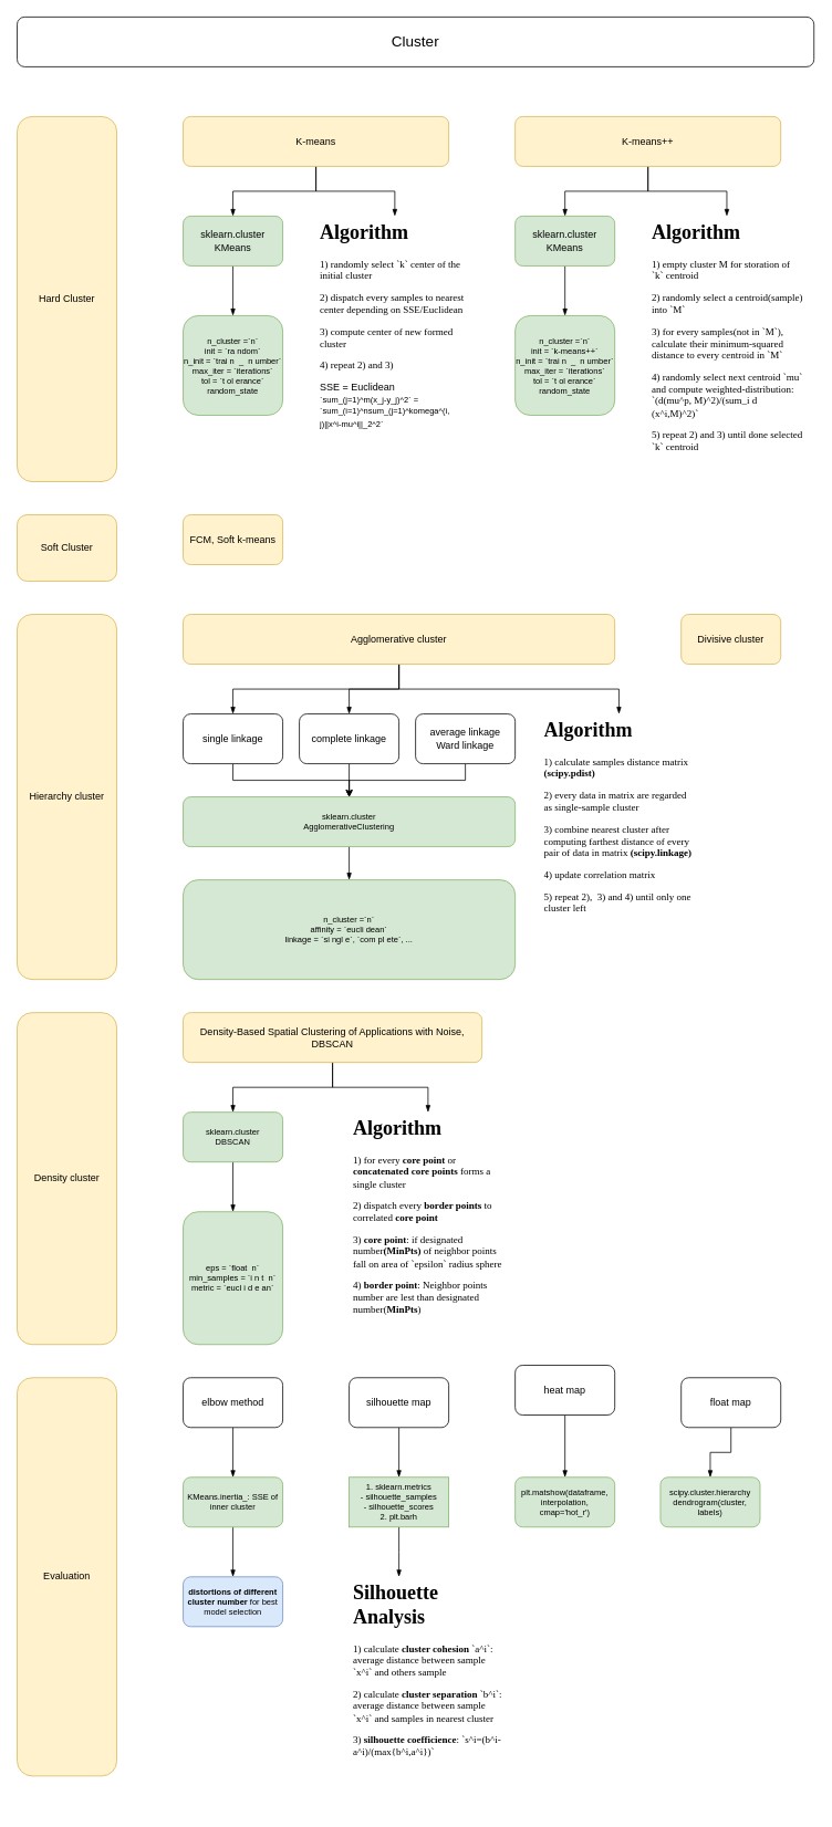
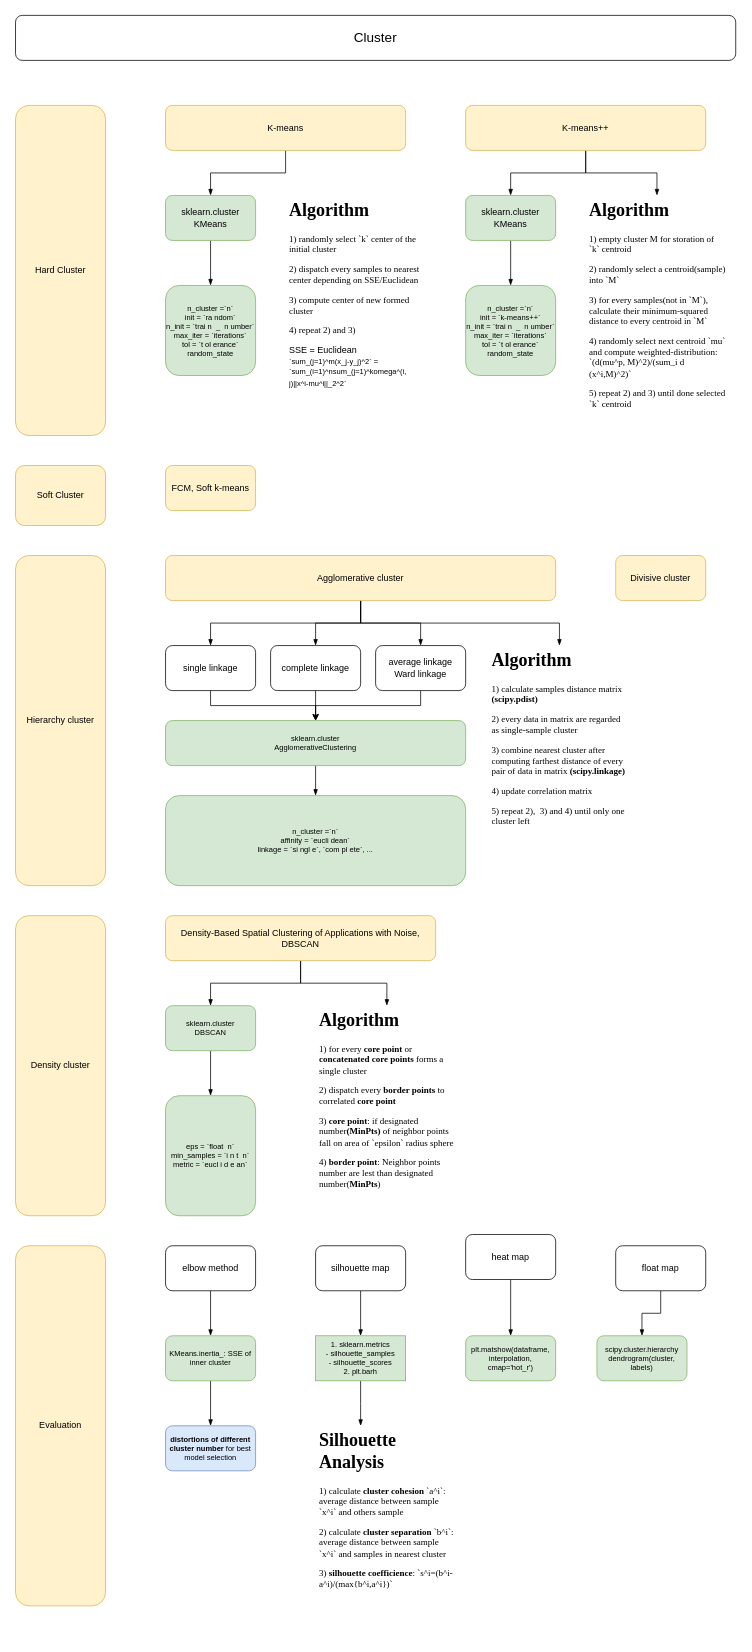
  <mxCell id="0" />
  <mxCell id="1" parent="0" />
  <mxCell id="2" value="Cluster" style="rounded=1;whiteSpace=wrap;html=1;fontSize=18;" parent="1" vertex="1"><mxGeometry x="20" y="20" width="960" height="60" as="geometry" /></mxCell>
  <mxCell id="3" value="Hard Cluster" style="rounded=1;whiteSpace=wrap;html=1;fillColor=#fff2cc;strokeColor=#d6b656;" vertex="1" parent="1"><mxGeometry x="20" y="140" width="120" height="440" as="geometry" /></mxCell>
  <mxCell id="4" style="edgeStyle=orthogonalEdgeStyle;rounded=0;orthogonalLoop=1;jettySize=auto;html=1;entryX=0.5;entryY=0;entryDx=0;entryDy=0;endArrow=blockThin;endFill=1;" edge="1" parent="1" source="6" target="8"><mxGeometry relative="1" as="geometry" /></mxCell>
- <mxCell id="5" style="edgeStyle=orthogonalEdgeStyle;rounded=0;orthogonalLoop=1;jettySize=auto;html=1;entryX=0.5;entryY=0;entryDx=0;entryDy=0;endArrow=blockThin;endFill=1;" edge="1" parent="1" source="6" target="10"><mxGeometry relative="1" as="geometry" /></mxCell>
  <mxCell id="6" value="K-means" style="rounded=1;whiteSpace=wrap;html=1;fillColor=#fff2cc;strokeColor=#d6b656;" vertex="1" parent="1"><mxGeometry x="220" y="140" width="320" height="60" as="geometry" /></mxCell>
  <mxCell id="7" value="" style="edgeStyle=orthogonalEdgeStyle;rounded=0;orthogonalLoop=1;jettySize=auto;html=1;endArrow=blockThin;endFill=1;" edge="1" parent="1" source="8" target="9"><mxGeometry relative="1" as="geometry" /></mxCell>
  <mxCell id="8" value="sklearn.cluster&lt;br&gt;KMeans" style="rounded=1;whiteSpace=wrap;html=1;fillColor=#d5e8d4;strokeColor=#82b366;" vertex="1" parent="1"><mxGeometry x="220" y="260" width="120" height="60" as="geometry" /></mxCell>
  <mxCell id="9" value="n_cluster =`n`&lt;br&gt;init = `ra ndom`&lt;br&gt;n_init = `trai n&amp;nbsp; _&amp;nbsp; n umber`&lt;br&gt;max_iter = `iterations`&lt;br&gt;tol = `t ol erance`&lt;br&gt;random_state" style="rounded=1;whiteSpace=wrap;html=1;fillColor=#d5e8d4;strokeColor=#82b366;fontSize=10;" vertex="1" parent="1"><mxGeometry x="220" y="380" width="120" height="120" as="geometry" /></mxCell>
  <mxCell id="10" value="&lt;h1&gt;&lt;font face=&quot;Comic Sans MS&quot;&gt;Algorithm&lt;/font&gt;&lt;/h1&gt;&lt;p&gt;&lt;font face=&quot;Comic Sans MS&quot;&gt;1) randomly select `k` center of the initial cluster&lt;/font&gt;&lt;/p&gt;&lt;p&gt;&lt;font face=&quot;Comic Sans MS&quot;&gt;2) dispatch every samples to nearest center depending on SSE/Euclidean&lt;/font&gt;&lt;/p&gt;&lt;p&gt;&lt;font face=&quot;Comic Sans MS&quot;&gt;3) compute center of new formed cluster&lt;/font&gt;&lt;/p&gt;&lt;p&gt;&lt;font face=&quot;Comic Sans MS&quot;&gt;4) repeat 2) and 3)&lt;/font&gt;&lt;/p&gt;&lt;p&gt;SSE = Euclidean&lt;br style=&quot;border-color: var(--border-color); font-size: 10px; text-align: center;&quot;&gt;&lt;span style=&quot;font-size: 10px; text-align: center;&quot;&gt;`sum_(j=1)^m(x_j-y_j)^2` = `sum_(i=1)^nsum_(j=1)^komega^(i, j)||x^i-mu^i||_2^2`&lt;/span&gt;&lt;font face=&quot;Comic Sans MS&quot;&gt;&lt;br&gt;&lt;/font&gt;&lt;/p&gt;" style="text;html=1;strokeColor=none;fillColor=none;spacing=5;spacingTop=-20;whiteSpace=wrap;overflow=hidden;rounded=0;" vertex="1" parent="1"><mxGeometry x="380" y="260" width="190" height="320" as="geometry" /></mxCell>
  <mxCell id="11" style="edgeStyle=orthogonalEdgeStyle;rounded=0;orthogonalLoop=1;jettySize=auto;html=1;entryX=0.5;entryY=0;entryDx=0;entryDy=0;endArrow=blockThin;endFill=1;" edge="1" parent="1" source="13" target="15"><mxGeometry relative="1" as="geometry" /></mxCell>
  <mxCell id="12" style="edgeStyle=orthogonalEdgeStyle;rounded=0;orthogonalLoop=1;jettySize=auto;html=1;entryX=0.5;entryY=0;entryDx=0;entryDy=0;endArrow=blockThin;endFill=1;" edge="1" parent="1" source="13" target="17"><mxGeometry relative="1" as="geometry" /></mxCell>
  <mxCell id="13" value="K-means++" style="rounded=1;whiteSpace=wrap;html=1;fillColor=#fff2cc;strokeColor=#d6b656;" vertex="1" parent="1"><mxGeometry x="620" y="140" width="320" height="60" as="geometry" /></mxCell>
  <mxCell id="14" value="" style="edgeStyle=orthogonalEdgeStyle;rounded=0;orthogonalLoop=1;jettySize=auto;html=1;endArrow=blockThin;endFill=1;" edge="1" parent="1" source="15" target="16"><mxGeometry relative="1" as="geometry" /></mxCell>
  <mxCell id="15" value="sklearn.cluster&lt;br&gt;KMeans" style="rounded=1;whiteSpace=wrap;html=1;fillColor=#d5e8d4;strokeColor=#82b366;" vertex="1" parent="1"><mxGeometry x="620" y="260" width="120" height="60" as="geometry" /></mxCell>
  <mxCell id="16" value="n_cluster =`n`&lt;br&gt;init = `k-means++`&lt;br&gt;n_init = `trai n&amp;nbsp; _&amp;nbsp; n umber`&lt;br&gt;max_iter = `iterations`&lt;br&gt;tol = `t ol erance`&lt;br&gt;random_state" style="rounded=1;whiteSpace=wrap;html=1;fillColor=#d5e8d4;strokeColor=#82b366;fontSize=10;" vertex="1" parent="1"><mxGeometry x="620" y="380" width="120" height="120" as="geometry" /></mxCell>
  <mxCell id="17" value="&lt;h1&gt;&lt;font face=&quot;Comic Sans MS&quot;&gt;Algorithm&lt;/font&gt;&lt;/h1&gt;&lt;p&gt;&lt;font face=&quot;Comic Sans MS&quot;&gt;1) empty cluster M for storation of `k` centroid&lt;/font&gt;&lt;/p&gt;&lt;p&gt;&lt;font face=&quot;Comic Sans MS&quot;&gt;2) randomly select a centroid(sample) into `M`&lt;/font&gt;&lt;/p&gt;&lt;p&gt;&lt;font face=&quot;Comic Sans MS&quot;&gt;3) for every samples(not in `M`), calculate their minimum-squared distance to every centroid in `M`&lt;/font&gt;&lt;/p&gt;&lt;p&gt;&lt;font face=&quot;Comic Sans MS&quot;&gt;4) randomly select next centroid `mu` and compute weighted-distribution: `(d(mu^p, M)^2)/(sum_i d (x^i,M)^2)`&lt;/font&gt;&lt;/p&gt;&lt;p&gt;&lt;font face=&quot;Comic Sans MS&quot;&gt;5) repeat 2) and 3) until done selected `k` centroid&lt;/font&gt;&lt;/p&gt;" style="text;html=1;strokeColor=none;fillColor=none;spacing=5;spacingTop=-20;whiteSpace=wrap;overflow=hidden;rounded=0;" vertex="1" parent="1"><mxGeometry x="780" y="260" width="190" height="330" as="geometry" /></mxCell>
  <mxCell id="18" value="Soft Cluster" style="rounded=1;whiteSpace=wrap;html=1;fillColor=#fff2cc;strokeColor=#d6b656;" vertex="1" parent="1"><mxGeometry x="20" y="620" width="120" height="80" as="geometry" /></mxCell>
  <mxCell id="19" value="FCM, Soft k-means" style="rounded=1;whiteSpace=wrap;html=1;fillColor=#fff2cc;strokeColor=#d6b656;" vertex="1" parent="1"><mxGeometry x="220" y="620" width="120" height="60" as="geometry" /></mxCell>
  <mxCell id="20" value="Hierarchy cluster" style="rounded=1;whiteSpace=wrap;html=1;fillColor=#fff2cc;strokeColor=#d6b656;" vertex="1" parent="1"><mxGeometry x="20" y="740" width="120" height="440" as="geometry" /></mxCell>
  <mxCell id="21" style="edgeStyle=orthogonalEdgeStyle;rounded=0;orthogonalLoop=1;jettySize=auto;html=1;endArrow=blockThin;endFill=1;" edge="1" parent="1" source="25" target="28"><mxGeometry relative="1" as="geometry" /></mxCell>
  <mxCell id="22" style="edgeStyle=orthogonalEdgeStyle;rounded=0;orthogonalLoop=1;jettySize=auto;html=1;entryX=0.5;entryY=0;entryDx=0;entryDy=0;endArrow=blockThin;endFill=1;" edge="1" parent="1" source="25" target="36"><mxGeometry relative="1" as="geometry" /></mxCell>
  <mxCell id="23" style="edgeStyle=orthogonalEdgeStyle;rounded=0;orthogonalLoop=1;jettySize=auto;html=1;entryX=0.5;entryY=0;entryDx=0;entryDy=0;endArrow=blockThin;endFill=1;" edge="1" parent="1" source="25" target="30"><mxGeometry relative="1" as="geometry" /></mxCell>
+ <mxCell id="24" style="edgeStyle=orthogonalEdgeStyle;rounded=0;orthogonalLoop=1;jettySize=auto;html=1;entryX=0.5;entryY=0;entryDx=0;entryDy=0;endArrow=blockThin;endFill=1;" edge="1" parent="1" source="25" target="32"><mxGeometry relative="1" as="geometry" /></mxCell>
  <mxCell id="25" value="Agglomerative cluster" style="rounded=1;whiteSpace=wrap;html=1;fillColor=#fff2cc;strokeColor=#d6b656;" vertex="1" parent="1"><mxGeometry x="220" y="740" width="520" height="60" as="geometry" /></mxCell>
  <mxCell id="26" value="Divisive cluster" style="rounded=1;whiteSpace=wrap;html=1;fillColor=#fff2cc;strokeColor=#d6b656;" vertex="1" parent="1"><mxGeometry x="820" y="740" width="120" height="60" as="geometry" /></mxCell>
  <mxCell id="27" style="edgeStyle=orthogonalEdgeStyle;rounded=0;orthogonalLoop=1;jettySize=auto;html=1;entryX=0.5;entryY=0;entryDx=0;entryDy=0;" edge="1" parent="1" source="28" target="34"><mxGeometry relative="1" as="geometry" /></mxCell>
  <mxCell id="28" value="single linkage" style="rounded=1;whiteSpace=wrap;html=1;" vertex="1" parent="1"><mxGeometry x="220" y="860" width="120" height="60" as="geometry" /></mxCell>
  <mxCell id="29" style="edgeStyle=orthogonalEdgeStyle;rounded=0;orthogonalLoop=1;jettySize=auto;html=1;entryX=0.5;entryY=0;entryDx=0;entryDy=0;" edge="1" parent="1" source="30" target="34"><mxGeometry relative="1" as="geometry" /></mxCell>
  <mxCell id="30" value="complete linkage" style="rounded=1;whiteSpace=wrap;html=1;" vertex="1" parent="1"><mxGeometry x="360" y="860" width="120" height="60" as="geometry" /></mxCell>
  <mxCell id="31" style="edgeStyle=orthogonalEdgeStyle;rounded=0;orthogonalLoop=1;jettySize=auto;html=1;entryX=0.5;entryY=0;entryDx=0;entryDy=0;" edge="1" parent="1" source="32" target="34"><mxGeometry relative="1" as="geometry" /></mxCell>
  <mxCell id="32" value="average linkage&lt;br&gt;Ward linkage" style="rounded=1;whiteSpace=wrap;html=1;" vertex="1" parent="1"><mxGeometry x="500" y="860" width="120" height="60" as="geometry" /></mxCell>
  <mxCell id="33" value="" style="edgeStyle=orthogonalEdgeStyle;rounded=0;orthogonalLoop=1;jettySize=auto;html=1;endArrow=blockThin;endFill=1;" edge="1" parent="1" source="34" target="35"><mxGeometry relative="1" as="geometry" /></mxCell>
  <mxCell id="34" value="sklearn.cluster&lt;br style=&quot;font-size: 10px;&quot;&gt;AgglomerativeClustering" style="rounded=1;whiteSpace=wrap;html=1;fillColor=#d5e8d4;strokeColor=#82b366;fontSize=10;" vertex="1" parent="1"><mxGeometry x="220" y="960" width="400" height="60" as="geometry" /></mxCell>
  <mxCell id="35" value="n_cluster =`n`&lt;br&gt;affinity = `eucli dean`&lt;br&gt;linkage = `si ngl e`, `com pl ete`, ..." style="rounded=1;whiteSpace=wrap;html=1;fillColor=#d5e8d4;strokeColor=#82b366;fontSize=10;" vertex="1" parent="1"><mxGeometry x="220" y="1060" width="400" height="120" as="geometry" /></mxCell>
  <mxCell id="36" value="&lt;h1&gt;&lt;font face=&quot;Comic Sans MS&quot;&gt;Algorithm&lt;/font&gt;&lt;/h1&gt;&lt;p&gt;&lt;font face=&quot;Comic Sans MS&quot;&gt;1) calculate samples distance matrix &lt;b&gt;(scipy.pdist)&lt;/b&gt;&lt;/font&gt;&lt;/p&gt;&lt;p&gt;&lt;font face=&quot;Comic Sans MS&quot;&gt;2) every data in matrix are regarded as single-sample cluster&lt;/font&gt;&lt;/p&gt;&lt;p&gt;&lt;font face=&quot;Comic Sans MS&quot;&gt;3) combine nearest cluster after computing farthest distance of every pair of data in matrix &lt;b&gt;(scipy.linkage)&lt;/b&gt;&lt;/font&gt;&lt;/p&gt;&lt;p&gt;&lt;font face=&quot;Comic Sans MS&quot;&gt;4) update correlation matrix&lt;/font&gt;&lt;/p&gt;&lt;p&gt;&lt;font face=&quot;Comic Sans MS&quot;&gt;5) repeat 2),&amp;nbsp; 3) and 4) until only one cluster left&lt;/font&gt;&lt;/p&gt;" style="text;html=1;strokeColor=none;fillColor=none;spacing=5;spacingTop=-20;whiteSpace=wrap;overflow=hidden;rounded=0;" vertex="1" parent="1"><mxGeometry x="650" y="860" width="190" height="330" as="geometry" /></mxCell>
  <mxCell id="37" value="Density cluster" style="rounded=1;whiteSpace=wrap;html=1;fillColor=#fff2cc;strokeColor=#d6b656;" vertex="1" parent="1"><mxGeometry x="20" y="1220" width="120" height="400" as="geometry" /></mxCell>
  <mxCell id="38" style="edgeStyle=orthogonalEdgeStyle;rounded=0;orthogonalLoop=1;jettySize=auto;html=1;entryX=0.5;entryY=0;entryDx=0;entryDy=0;endArrow=blockThin;endFill=1;" edge="1" parent="1" source="40" target="42"><mxGeometry relative="1" as="geometry" /></mxCell>
  <mxCell id="39" style="edgeStyle=orthogonalEdgeStyle;rounded=0;orthogonalLoop=1;jettySize=auto;html=1;entryX=0.5;entryY=0;entryDx=0;entryDy=0;endArrow=blockThin;endFill=1;" edge="1" parent="1" source="40" target="44"><mxGeometry relative="1" as="geometry" /></mxCell>
  <mxCell id="40" value="Density-Based Spatial Clustering of Applications with Noise, DBSCAN" style="rounded=1;whiteSpace=wrap;html=1;fillColor=#fff2cc;strokeColor=#d6b656;" vertex="1" parent="1"><mxGeometry x="220" y="1220" width="360" height="60" as="geometry" /></mxCell>
  <mxCell id="41" value="" style="edgeStyle=orthogonalEdgeStyle;rounded=0;orthogonalLoop=1;jettySize=auto;html=1;endArrow=blockThin;endFill=1;" edge="1" parent="1" source="42" target="43"><mxGeometry relative="1" as="geometry" /></mxCell>
  <mxCell id="42" value="sklearn.cluster&lt;br style=&quot;font-size: 10px;&quot;&gt;DBSCAN" style="rounded=1;whiteSpace=wrap;html=1;fillColor=#d5e8d4;strokeColor=#82b366;fontSize=10;" vertex="1" parent="1"><mxGeometry x="220" y="1340" width="120" height="60" as="geometry" /></mxCell>
  <mxCell id="43" value="eps = `float&amp;nbsp; n`&lt;br&gt;min_samples = `i n t&amp;nbsp; n`&lt;br&gt;metric = `eucl i d e an`" style="rounded=1;whiteSpace=wrap;html=1;fillColor=#d5e8d4;strokeColor=#82b366;fontSize=10;" vertex="1" parent="1"><mxGeometry x="220" y="1460" width="120" height="160" as="geometry" /></mxCell>
  <mxCell id="44" value="&lt;h1&gt;&lt;font face=&quot;Comic Sans MS&quot;&gt;Algorithm&lt;/font&gt;&lt;/h1&gt;&lt;p&gt;&lt;font face=&quot;Comic Sans MS&quot;&gt;1) for every &lt;b&gt;core point&lt;/b&gt; or &lt;b&gt;concatenated core points&lt;/b&gt; forms a single cluster&lt;/font&gt;&lt;/p&gt;&lt;p&gt;&lt;font face=&quot;Comic Sans MS&quot;&gt;2) dispatch every &lt;b&gt;border points&lt;/b&gt; to correlated &lt;b&gt;core point&lt;/b&gt;&lt;/font&gt;&lt;/p&gt;&lt;p&gt;&lt;font face=&quot;Comic Sans MS&quot;&gt;3) &lt;b&gt;core point&lt;/b&gt;: if designated number&lt;b&gt;(MinPts)&lt;/b&gt; of neighbor points fall on area of `epsilon` radius sphere&lt;/font&gt;&lt;/p&gt;&lt;p&gt;&lt;font face=&quot;Comic Sans MS&quot;&gt;4) &lt;b&gt;border point&lt;/b&gt;: Neighbor points number are lest than designated number(&lt;b&gt;MinPts&lt;/b&gt;)&lt;/font&gt;&lt;/p&gt;" style="text;html=1;strokeColor=none;fillColor=none;spacing=5;spacingTop=-20;whiteSpace=wrap;overflow=hidden;rounded=0;" vertex="1" parent="1"><mxGeometry x="420" y="1340" width="190" height="280" as="geometry" /></mxCell>
  <mxCell id="45" value="Evaluation" style="rounded=1;whiteSpace=wrap;html=1;fillColor=#fff2cc;strokeColor=#d6b656;" vertex="1" parent="1"><mxGeometry x="20" y="1660" width="120" height="480" as="geometry" /></mxCell>
  <mxCell id="46" value="" style="edgeStyle=orthogonalEdgeStyle;rounded=0;orthogonalLoop=1;jettySize=auto;html=1;endArrow=blockThin;endFill=1;" edge="1" parent="1" source="47" target="55"><mxGeometry relative="1" as="geometry" /></mxCell>
  <mxCell id="47" value="elbow method" style="rounded=1;whiteSpace=wrap;html=1;" vertex="1" parent="1"><mxGeometry x="220" y="1660" width="120" height="60" as="geometry" /></mxCell>
  <mxCell id="48" value="" style="edgeStyle=orthogonalEdgeStyle;rounded=0;orthogonalLoop=1;jettySize=auto;html=1;endArrow=blockThin;endFill=1;" edge="1" parent="1" source="49" target="58"><mxGeometry relative="1" as="geometry" /></mxCell>
  <mxCell id="49" value="silhouette map" style="rounded=1;whiteSpace=wrap;html=1;" vertex="1" parent="1"><mxGeometry x="420" y="1660" width="120" height="60" as="geometry" /></mxCell>
  <mxCell id="50" value="" style="edgeStyle=orthogonalEdgeStyle;rounded=0;orthogonalLoop=1;jettySize=auto;html=1;endArrow=blockThin;endFill=1;" edge="1" parent="1" source="51" target="60"><mxGeometry relative="1" as="geometry" /></mxCell>
  <mxCell id="51" value="heat map" style="rounded=1;whiteSpace=wrap;html=1;" vertex="1" parent="1"><mxGeometry x="620" y="1645" width="120" height="60" as="geometry" /></mxCell>
  <mxCell id="52" value="" style="edgeStyle=orthogonalEdgeStyle;rounded=0;orthogonalLoop=1;jettySize=auto;html=1;endArrow=blockThin;endFill=1;" edge="1" parent="1" source="53" target="61"><mxGeometry relative="1" as="geometry" /></mxCell>
  <mxCell id="53" value="float map" style="rounded=1;whiteSpace=wrap;html=1;" vertex="1" parent="1"><mxGeometry x="820" y="1660" width="120" height="60" as="geometry" /></mxCell>
  <mxCell id="54" value="" style="edgeStyle=orthogonalEdgeStyle;rounded=0;orthogonalLoop=1;jettySize=auto;html=1;endArrow=blockThin;endFill=1;" edge="1" parent="1" source="55" target="56"><mxGeometry relative="1" as="geometry" /></mxCell>
  <mxCell id="55" value="KMeans.inertia_: SSE of inner cluster" style="rounded=1;whiteSpace=wrap;html=1;fillColor=#d5e8d4;strokeColor=#82b366;fontSize=10;" vertex="1" parent="1"><mxGeometry x="220" y="1780" width="120" height="60" as="geometry" /></mxCell>
  <mxCell id="56" value="&lt;b&gt;distortions of different cluster number&lt;/b&gt; for best model selection" style="rounded=1;whiteSpace=wrap;html=1;fillColor=#dae8fc;strokeColor=#6c8ebf;fontSize=10;" vertex="1" parent="1"><mxGeometry x="220" y="1900" width="120" height="60" as="geometry" /></mxCell>
  <mxCell id="57" value="" style="edgeStyle=orthogonalEdgeStyle;rounded=0;orthogonalLoop=1;jettySize=auto;html=1;endArrow=blockThin;endFill=1;" edge="1" parent="1" source="58"><mxGeometry relative="1" as="geometry"><mxPoint x="480" y="1900" as="targetPoint" /></mxGeometry></mxCell>
  <mxCell id="58" value="1. sklearn.metrics&lt;br&gt;- silhouette_samples&lt;br&gt;- silhouette_scores&lt;br&gt;2. plt.barh" style="whiteSpace=wrap;html=1;fillColor=#d5e8d4;strokeColor=#82b366;fontSize=10;rounded=0;" vertex="1" parent="1"><mxGeometry x="420" y="1780" width="120" height="60" as="geometry" /></mxCell>
  <mxCell id="59" value="&lt;h1&gt;Silhouette Analysis&lt;/h1&gt;&lt;p&gt;1) calculate&lt;b&gt; cluster cohesion&lt;/b&gt; `a^i`: average distance between sample `x^i` and others sample&lt;/p&gt;&lt;p&gt;2) calculate &lt;b&gt;cluster separation&lt;/b&gt; `b^i`: average distance between sample `x^i` and samples in nearest cluster&amp;nbsp;&lt;/p&gt;&lt;p&gt;3) &lt;b&gt;silhouette coefficience&lt;/b&gt;: `s^i=(b^i-a^i)/(max{b^i,a^i})`&lt;/p&gt;" style="text;html=1;strokeColor=none;fillColor=none;spacing=5;spacingTop=-20;whiteSpace=wrap;overflow=hidden;rounded=0;fontFamily=Comic Sans MS;" vertex="1" parent="1"><mxGeometry x="420" y="1900" width="190" height="280" as="geometry" /></mxCell>
  <mxCell id="60" value="plt.matshow(dataframe, interpolation, cmap='hot_r')" style="rounded=1;whiteSpace=wrap;html=1;fillColor=#d5e8d4;strokeColor=#82b366;fontSize=10;" vertex="1" parent="1"><mxGeometry x="620" y="1780" width="120" height="60" as="geometry" /></mxCell>
  <mxCell id="61" value="scipy.cluster.hierarchy&lt;br&gt;dendrogram(cluster, labels)" style="rounded=1;whiteSpace=wrap;html=1;fillColor=#d5e8d4;strokeColor=#82b366;fontSize=10;" vertex="1" parent="1"><mxGeometry x="795" y="1780" width="120" height="60" as="geometry" /></mxCell>
